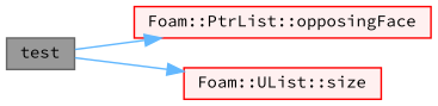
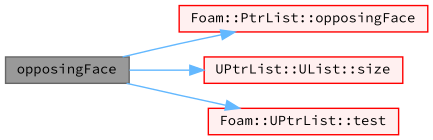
  digraph {
    fontname="Source Code Pro"
    rankdir=LR
    node [color=red fillcolor="#FFF0F0" fontname="Source Code Pro" fontsize=10 shape=box style=filled]
    edge [color=steelblue1 fontname="Source Code Pro" fontsize=10 labelfontname=Helvetica labelfontsize=10 style=solid]
-   n1 [color=gray40 fillcolor=grey60 fontcolor=black height=0.2 label=test width=0.4]
+   n1 [color=gray40 fillcolor=grey60 fontcolor=black height=0.2 label=opposingFace width=0.4]
    n2 [height=0.2 label="Foam::PtrList::opposingFace" width=0.4]
-   n3 [height=0.2 label="Foam::UList::size" width=0.4]
+   n3 [height=0.2 label="UPtrList::UList::size" width=0.4]
+   n4 [height=0.2 label="Foam::UPtrList::test" width=0.4]
    n1 -> n2
    n1 -> n3
+   n1 -> n4
  }
